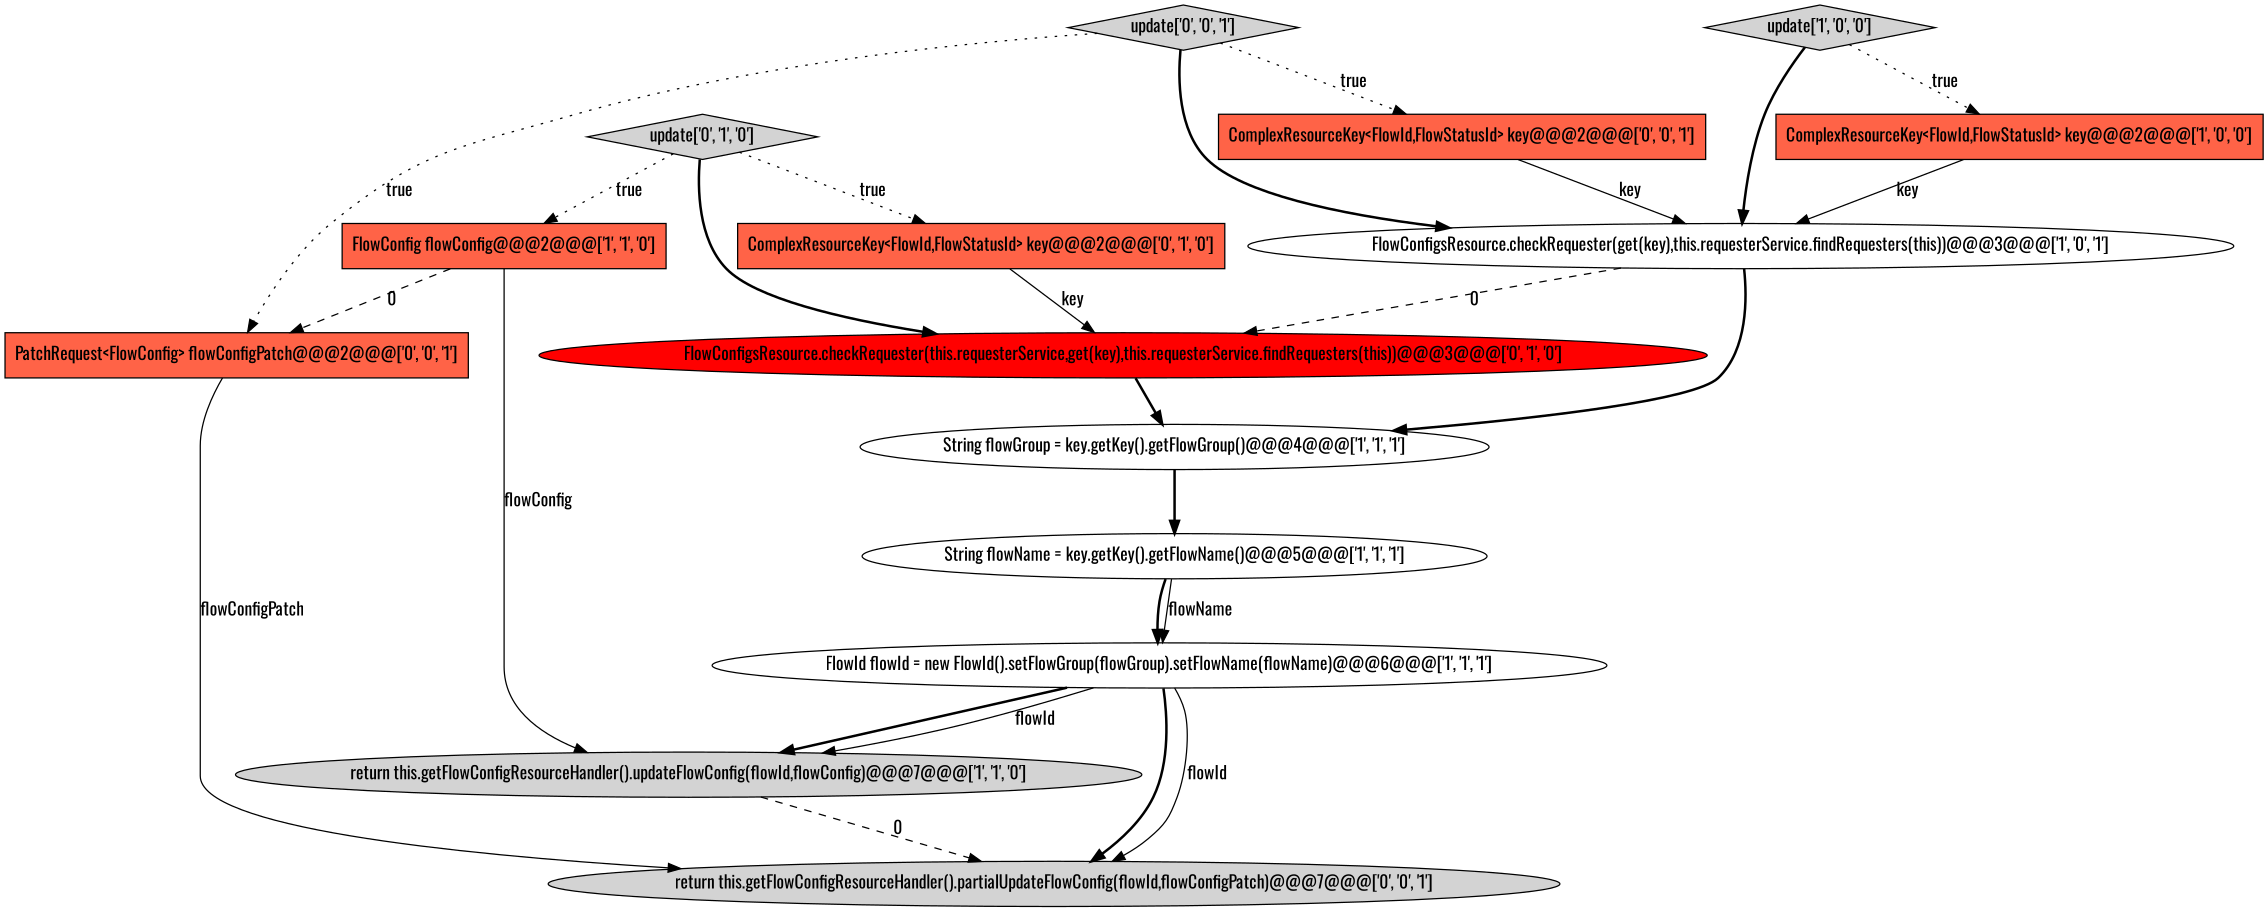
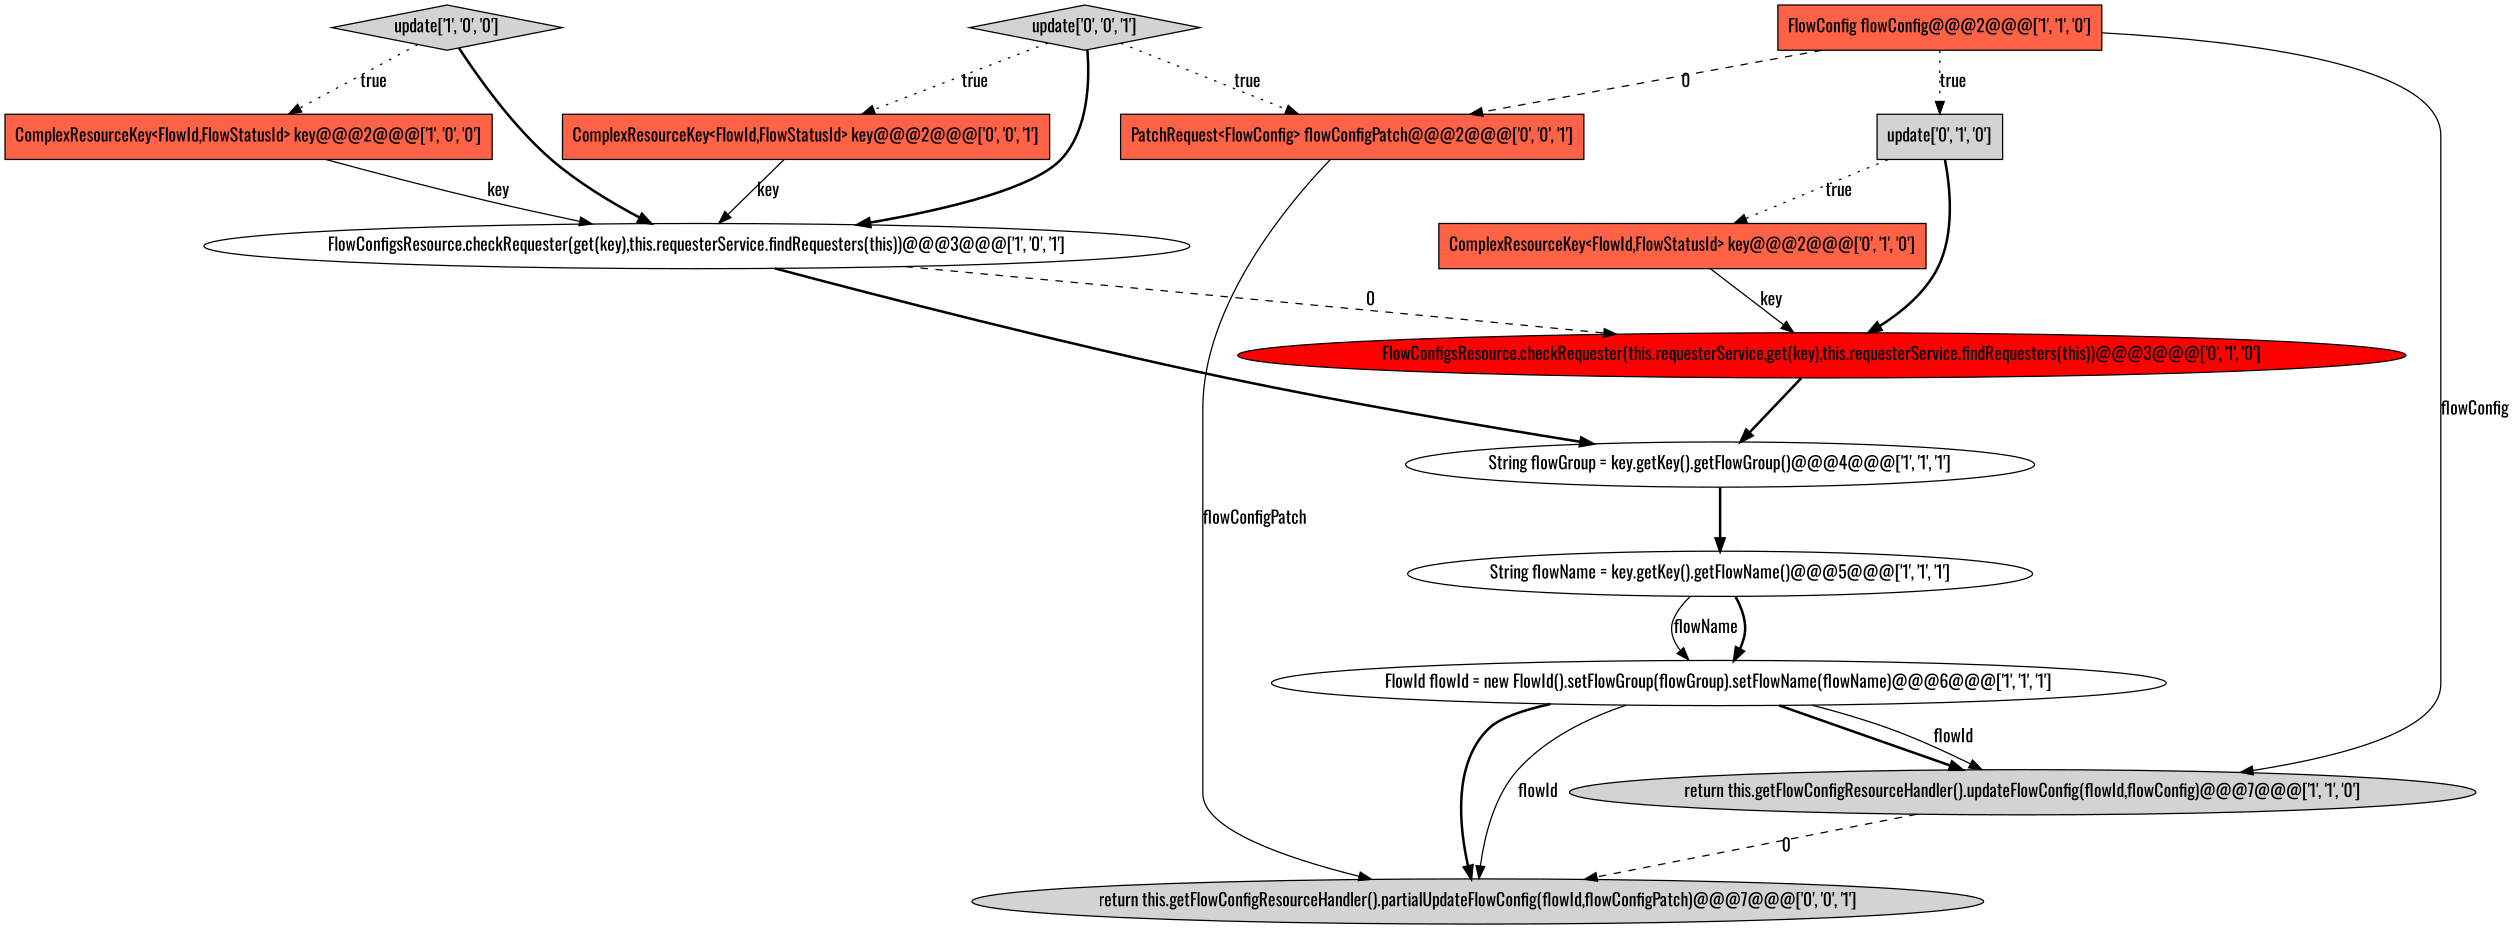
  digraph {
    fontname=Oswald
    node [fillcolor=lightgray fontname=Oswald shape=ellipse style=filled]
    edge [fontname=Oswald style=bold]
    n1 [label="return this.getFlowConfigResourceHandler().partialUpdateFlowConfig(flowId,flowConfigPatch)@@@7@@@['0', '0', '1']"]
    n2 [label="update['0', '0', '1']" shape=diamond]
    n3 [fillcolor=white label="FlowConfigsResource.checkRequester(get(key),this.requesterService.findRequesters(this))@@@3@@@['1', '0', '1']"]
    n4 [fillcolor=tomato label="PatchRequest<FlowConfig> flowConfigPatch@@@2@@@['0', '0', '1']" shape=box]
    n5 [fillcolor=tomato label="ComplexResourceKey<FlowId,FlowStatusId> key@@@2@@@['0', '0', '1']" shape=box]
    n6 [fillcolor=white label="String flowGroup = key.getKey().getFlowGroup()@@@4@@@['1', '1', '1']"]
    n7 [fillcolor=red label="FlowConfigsResource.checkRequester(this.requesterService,get(key),this.requesterService.findRequesters(this))@@@3@@@['0', '1', '0']"]
    n8 [fillcolor=white label="String flowName = key.getKey().getFlowName()@@@5@@@['1', '1', '1']"]
    n9 [fillcolor=white label="FlowId flowId = new FlowId().setFlowGroup(flowGroup).setFlowName(flowName)@@@6@@@['1', '1', '1']"]
    n10 [fillcolor=tomato label="ComplexResourceKey<FlowId,FlowStatusId> key@@@2@@@['0', '1', '0']" shape=box]
    n11 [label="return this.getFlowConfigResourceHandler().updateFlowConfig(flowId,flowConfig)@@@7@@@['1', '1', '0']"]
    n12 [label="update['1', '0', '0']" shape=diamond]
    n13 [fillcolor=tomato label="ComplexResourceKey<FlowId,FlowStatusId> key@@@2@@@['1', '0', '0']" shape=box]
    n14 [fillcolor=tomato label="FlowConfig flowConfig@@@2@@@['1', '1', '0']" shape=box]
-   n15 [label="update['0', '1', '0']" shape=diamond]
+   n15 [label="update['0', '1', '0']" shape=box]
    n2 -> n3
    n2 -> n4 [label=true style=dotted]
    n2 -> n5 [label=true style=dotted]
    n3 -> n6
    n3 -> n7 [label=0 style=dashed]
    n4 -> n1 [label=flowConfigPatch style=solid]
    n5 -> n3 [label=key style=solid]
    n6 -> n8
    n7 -> n6
    n8 -> n9
    n8 -> n9 [label=flowName style=solid]
    n9 -> n1
    n9 -> n1 [label=flowId style=solid]
    n9 -> n11
    n9 -> n11 [label=flowId style=solid]
    n10 -> n7 [label=key style=solid]
    n11 -> n1 [label=0 style=dashed]
    n12 -> n3
    n12 -> n13 [label=true style=dotted]
    n13 -> n3 [label=key style=solid]
    n14 -> n4 [label=0 style=dashed]
    n14 -> n11 [label=flowConfig style=solid]
    n15 -> n7
    n15 -> n10 [label=true style=dotted]
-   n15 -> n14 [label=true style=dotted]
+   n14 -> n15 [label=true style=dotted]
  }
